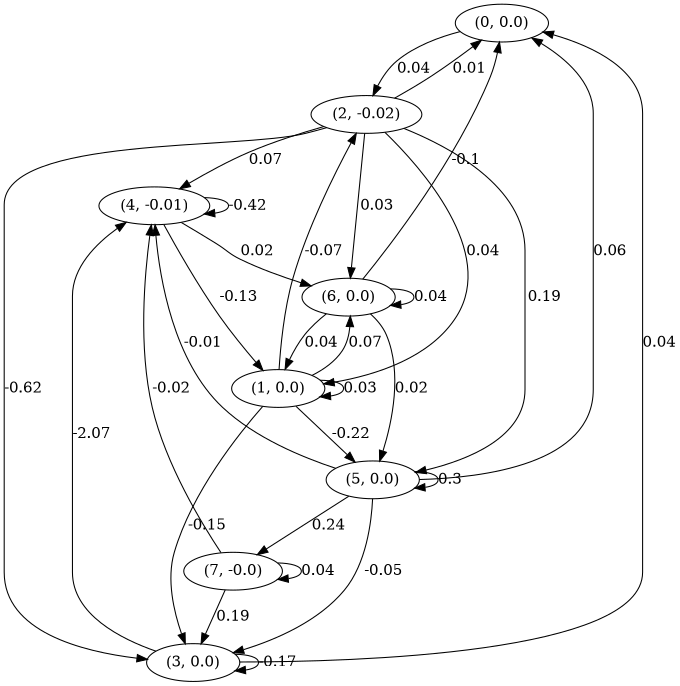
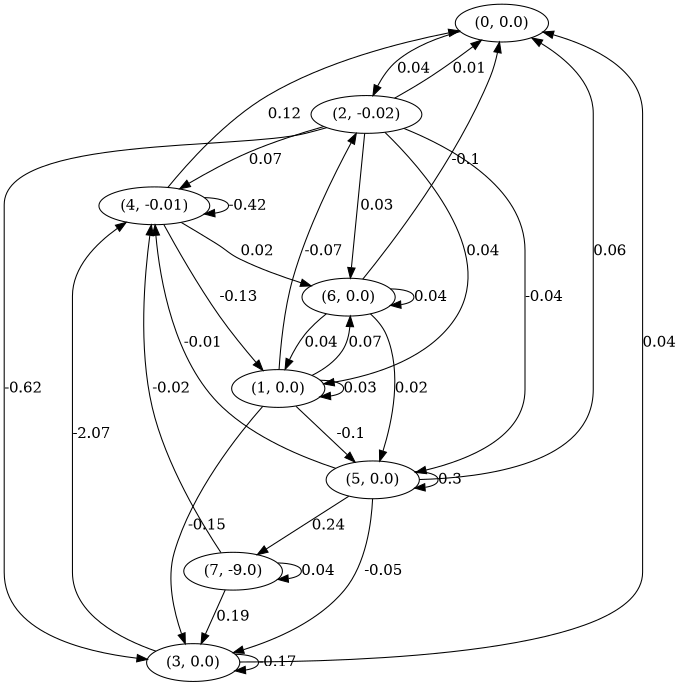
  digraph {
    n1 [label="(0, 0.0)"]
    n2 [label="(2, -0.02)"]
    n3 [label="(1, 0.0)"]
    n4 [label="(3, 0.0)"]
    n5 [label="(5, 0.0)"]
    n6 [label="(6, 0.0)"]
    n7 [label="(4, -0.01)"]
-   n8 [label="(7, -0.0)"]
+   n8 [label="(7, -9.0)"]
    n1 -> n2 [label=0.04]
    n2 -> n1 [label=0.01]
    n2 -> n3 [label=0.04]
    n2 -> n4 [label=-0.62]
-   n2 -> n5 [label=0.19]
+   n2 -> n5 [label=-0.04]
    n2 -> n6 [label=0.03]
    n2 -> n7 [label=0.07]
    n3 -> n2 [label=-0.07]
    n3 -> n3 [label=0.03]
    n3 -> n4 [label=-0.15]
-   n3 -> n5 [label=-0.22]
+   n3 -> n5 [label=-0.1]
    n3 -> n6 [label=0.07]
    n4 -> n1 [label=0.04]
    n4 -> n4 [label=-0.17]
    n4 -> n7 [label=-2.07]
    n5 -> n1 [label=0.06]
    n5 -> n4 [label=-0.05]
    n5 -> n5 [label=0.3]
    n5 -> n7 [label=-0.01]
    n5 -> n8 [label=0.24]
    n6 -> n1 [label=-0.1]
    n6 -> n3 [label=0.04]
    n6 -> n5 [label=0.02]
    n6 -> n6 [label=0.04]
+   n7 -> n1 [label=0.12]
    n7 -> n3 [label=-0.13]
    n7 -> n6 [label=0.02]
    n7 -> n7 [label=-0.42]
    n8 -> n4 [label=0.19]
    n8 -> n7 [label=-0.02]
    n8 -> n8 [label=0.04]
  }
